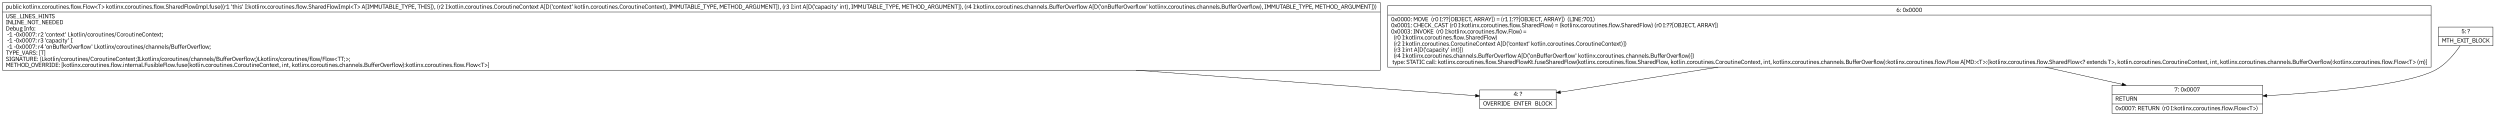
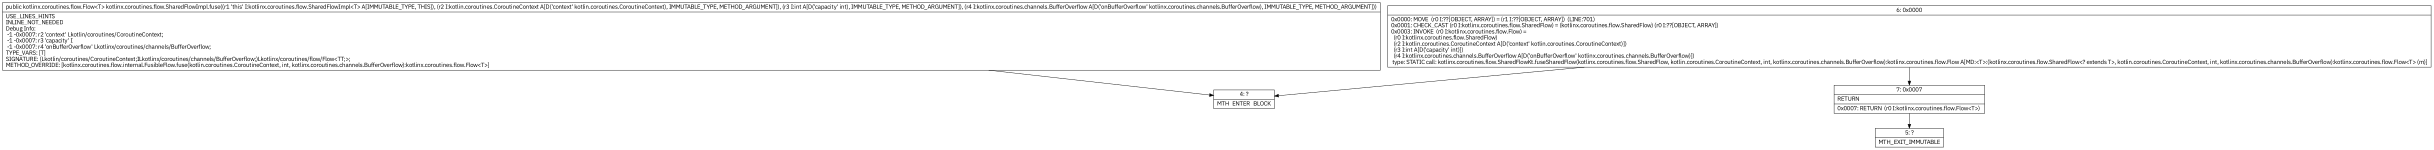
  digraph {
    fontname="IBM Plex Sans"
    node [fontname="IBM Plex Sans" shape=record]
    edge [fontname="IBM Plex Sans"]
-   n1 [label="{4\:\ ?|OVERRIDE_ENTER_BLOCK\l}"]
+   n1 [label="{4\:\ ?|MTH_ENTER_BLOCK\l}"]
    n2 [label="{6\:\ 0x0000|0x0000: MOVE  (r0 I:??[OBJECT, ARRAY]) = (r1 I:??[OBJECT, ARRAY])  (LINE:701)\l0x0001: CHECK_CAST (r0 I:kotlinx.coroutines.flow.SharedFlow) = (kotlinx.coroutines.flow.SharedFlow) (r0 I:??[OBJECT, ARRAY]) \l0x0003: INVOKE  (r0 I:kotlinx.coroutines.flow.Flow) = \l  (r0 I:kotlinx.coroutines.flow.SharedFlow)\l  (r2 I:kotlin.coroutines.CoroutineContext A[D('context' kotlin.coroutines.CoroutineContext)])\l  (r3 I:int A[D('capacity' int)])\l  (r4 I:kotlinx.coroutines.channels.BufferOverflow A[D('onBufferOverflow' kotlinx.coroutines.channels.BufferOverflow)])\l type: STATIC call: kotlinx.coroutines.flow.SharedFlowKt.fuseSharedFlow(kotlinx.coroutines.flow.SharedFlow, kotlin.coroutines.CoroutineContext, int, kotlinx.coroutines.channels.BufferOverflow):kotlinx.coroutines.flow.Flow A[MD:\<T\>:(kotlinx.coroutines.flow.SharedFlow\<? extends T\>, kotlin.coroutines.CoroutineContext, int, kotlinx.coroutines.channels.BufferOverflow):kotlinx.coroutines.flow.Flow\<T\> (m)]\l}"]
    n3 [label="{7\:\ 0x0007|RETURN\l|0x0007: RETURN  (r0 I:kotlinx.coroutines.flow.Flow\<T\>) \l}"]
-   n4 [label="{5\:\ ?|MTH_EXIT_BLOCK\l}"]
+   n4 [label="{5\:\ ?|MTH_EXIT_IMMUTABLE\l}"]
    n5 [label="{public kotlinx.coroutines.flow.Flow\<T\> kotlinx.coroutines.flow.SharedFlowImpl.fuse((r1 'this' I:kotlinx.coroutines.flow.SharedFlowImpl\<T\> A[IMMUTABLE_TYPE, THIS]), (r2 I:kotlin.coroutines.CoroutineContext A[D('context' kotlin.coroutines.CoroutineContext), IMMUTABLE_TYPE, METHOD_ARGUMENT]), (r3 I:int A[D('capacity' int), IMMUTABLE_TYPE, METHOD_ARGUMENT]), (r4 I:kotlinx.coroutines.channels.BufferOverflow A[D('onBufferOverflow' kotlinx.coroutines.channels.BufferOverflow), IMMUTABLE_TYPE, METHOD_ARGUMENT]))  | USE_LINES_HINTS\lINLINE_NOT_NEEDED\lDebug Info:\l  \-1 \-0x0007: r2 'context' Lkotlin\/coroutines\/CoroutineContext;\l  \-1 \-0x0007: r3 'capacity' I\l  \-1 \-0x0007: r4 'onBufferOverflow' Lkotlinx\/coroutines\/channels\/BufferOverflow;\lTYPE_VARS: [T]\lSIGNATURE: (Lkotlin\/coroutines\/CoroutineContext;ILkotlinx\/coroutines\/channels\/BufferOverflow;)Lkotlinx\/coroutines\/flow\/Flow\<TT;\>;\lMETHOD_OVERRIDE: [kotlinx.coroutines.flow.internal.FusibleFlow.fuse(kotlin.coroutines.CoroutineContext, int, kotlinx.coroutines.channels.BufferOverflow):kotlinx.coroutines.flow.Flow\<T\>]\l}"]
    n2 -> n1
    n2 -> n3
-   n4 -> n3
+   n3 -> n4
    n5 -> n1
  }
